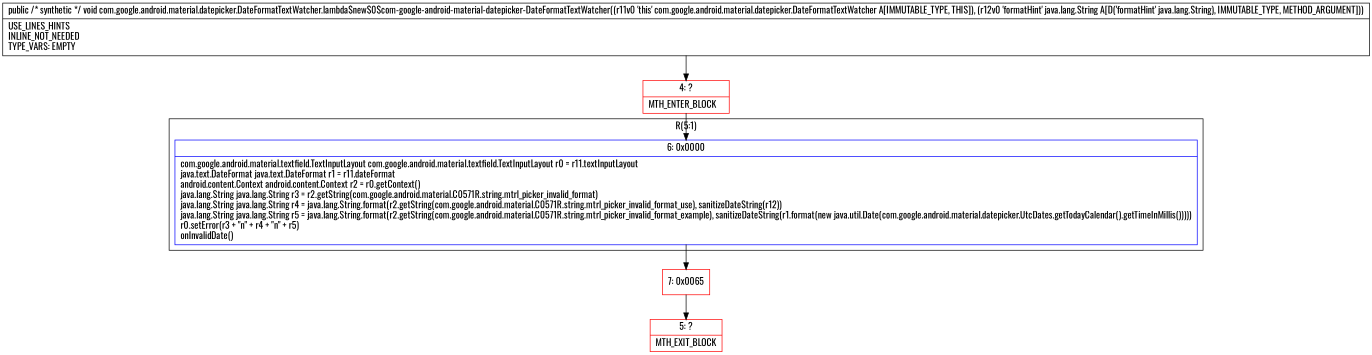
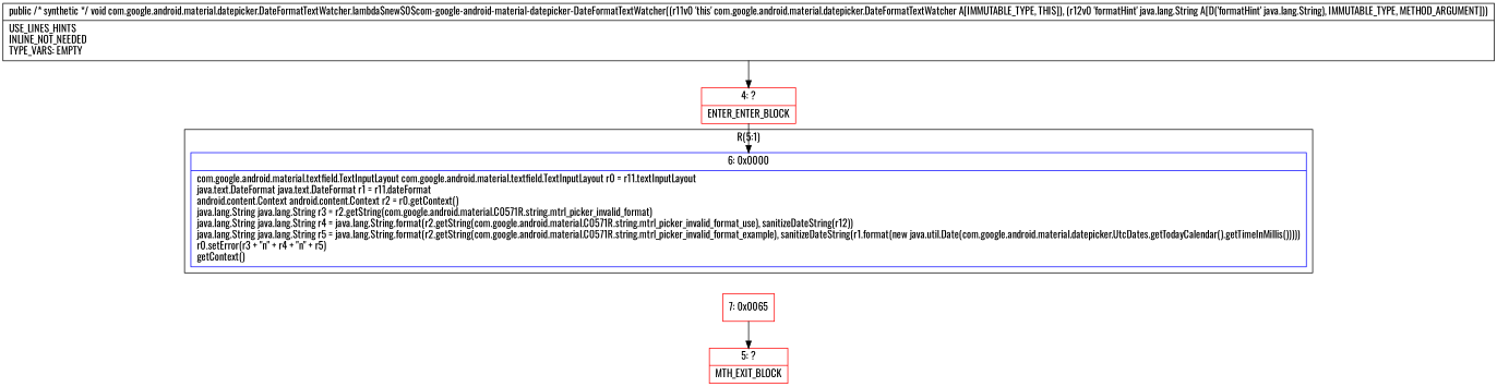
  digraph {
    fontname=Oswald
    node [color=red fontname=Oswald shape=record]
    edge [fontname=Oswald]
-   n1 [color=blue label="{6\:\ 0x0000|com.google.android.material.textfield.TextInputLayout com.google.android.material.textfield.TextInputLayout r0 = r11.textInputLayout\ljava.text.DateFormat java.text.DateFormat r1 = r11.dateFormat\landroid.content.Context android.content.Context r2 = r0.getContext()\ljava.lang.String java.lang.String r3 = r2.getString(com.google.android.material.C0571R.string.mtrl_picker_invalid_format)\ljava.lang.String java.lang.String r4 = java.lang.String.format(r2.getString(com.google.android.material.C0571R.string.mtrl_picker_invalid_format_use), sanitizeDateString(r12))\ljava.lang.String java.lang.String r5 = java.lang.String.format(r2.getString(com.google.android.material.C0571R.string.mtrl_picker_invalid_format_example), sanitizeDateString(r1.format(new java.util.Date(com.google.android.material.datepicker.UtcDates.getTodayCalendar().getTimeInMillis()))))\lr0.setError(r3 + \"n\" + r4 + \"n\" + r5)\lonInvalidDate()\l}"]
+   n1 [color=blue label="{6\:\ 0x0000|com.google.android.material.textfield.TextInputLayout com.google.android.material.textfield.TextInputLayout r0 = r11.textInputLayout\ljava.text.DateFormat java.text.DateFormat r1 = r11.dateFormat\landroid.content.Context android.content.Context r2 = r0.getContext()\ljava.lang.String java.lang.String r3 = r2.getString(com.google.android.material.C0571R.string.mtrl_picker_invalid_format)\ljava.lang.String java.lang.String r4 = java.lang.String.format(r2.getString(com.google.android.material.C0571R.string.mtrl_picker_invalid_format_use), sanitizeDateString(r12))\ljava.lang.String java.lang.String r5 = java.lang.String.format(r2.getString(com.google.android.material.C0571R.string.mtrl_picker_invalid_format_example), sanitizeDateString(r1.format(new java.util.Date(com.google.android.material.datepicker.UtcDates.getTodayCalendar().getTimeInMillis()))))\lr0.setError(r3 + \"n\" + r4 + \"n\" + r5)\lgetContext()\l}"]
    n2 [label="{7\:\ 0x0065}"]
    n3 [label="{5\:\ ?|MTH_EXIT_BLOCK\l}"]
-   n4 [label="{4\:\ ?|MTH_ENTER_BLOCK\l}"]
+   n4 [label="{4\:\ ?|ENTER_ENTER_BLOCK\l}"]
    n5 [label="{public \/* synthetic *\/ void com.google.android.material.datepicker.DateFormatTextWatcher.lambda$new$0$com\-google\-android\-material\-datepicker\-DateFormatTextWatcher((r11v0 'this' com.google.android.material.datepicker.DateFormatTextWatcher A[IMMUTABLE_TYPE, THIS]), (r12v0 'formatHint' java.lang.String A[D('formatHint' java.lang.String), IMMUTABLE_TYPE, METHOD_ARGUMENT]))  | USE_LINES_HINTS\lINLINE_NOT_NEEDED\lTYPE_VARS: EMPTY\l}" color=""]
    subgraph cluster_1 {
      label="R(5:1)"
      n1
    }
-   n1 -> n2
    n2 -> n3
    n4 -> n1
    n5 -> n4
  }
